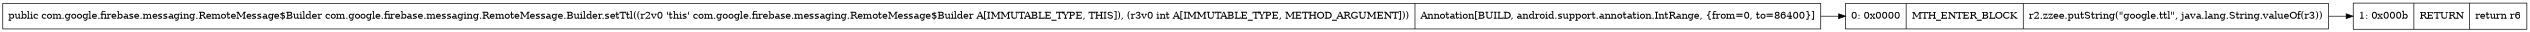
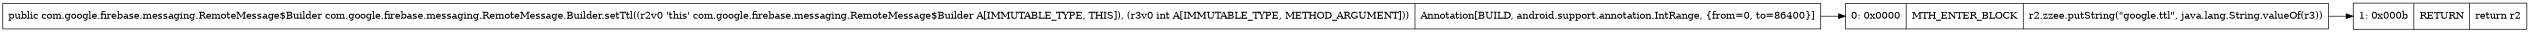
  digraph {
    rankdir=LR
    node [shape=record]
    n1 [label="{0\:\ 0x0000|MTH_ENTER_BLOCK\l|r2.zzee.putString(\"google.ttl\", java.lang.String.valueOf(r3))\l}"]
-   n2 [label="{1\:\ 0x000b|RETURN\l|return r6\l}"]
+   n2 [label="{1\:\ 0x000b|RETURN\l|return r2\l}"]
    n3 [label="{public com.google.firebase.messaging.RemoteMessage$Builder com.google.firebase.messaging.RemoteMessage.Builder.setTtl((r2v0 'this' com.google.firebase.messaging.RemoteMessage$Builder A[IMMUTABLE_TYPE, THIS]), (r3v0 int A[IMMUTABLE_TYPE, METHOD_ARGUMENT]))  | Annotation[BUILD, android.support.annotation.IntRange, \{from=0, to=86400\}]\l}"]
    n1 -> n2
    n3 -> n1
  }
